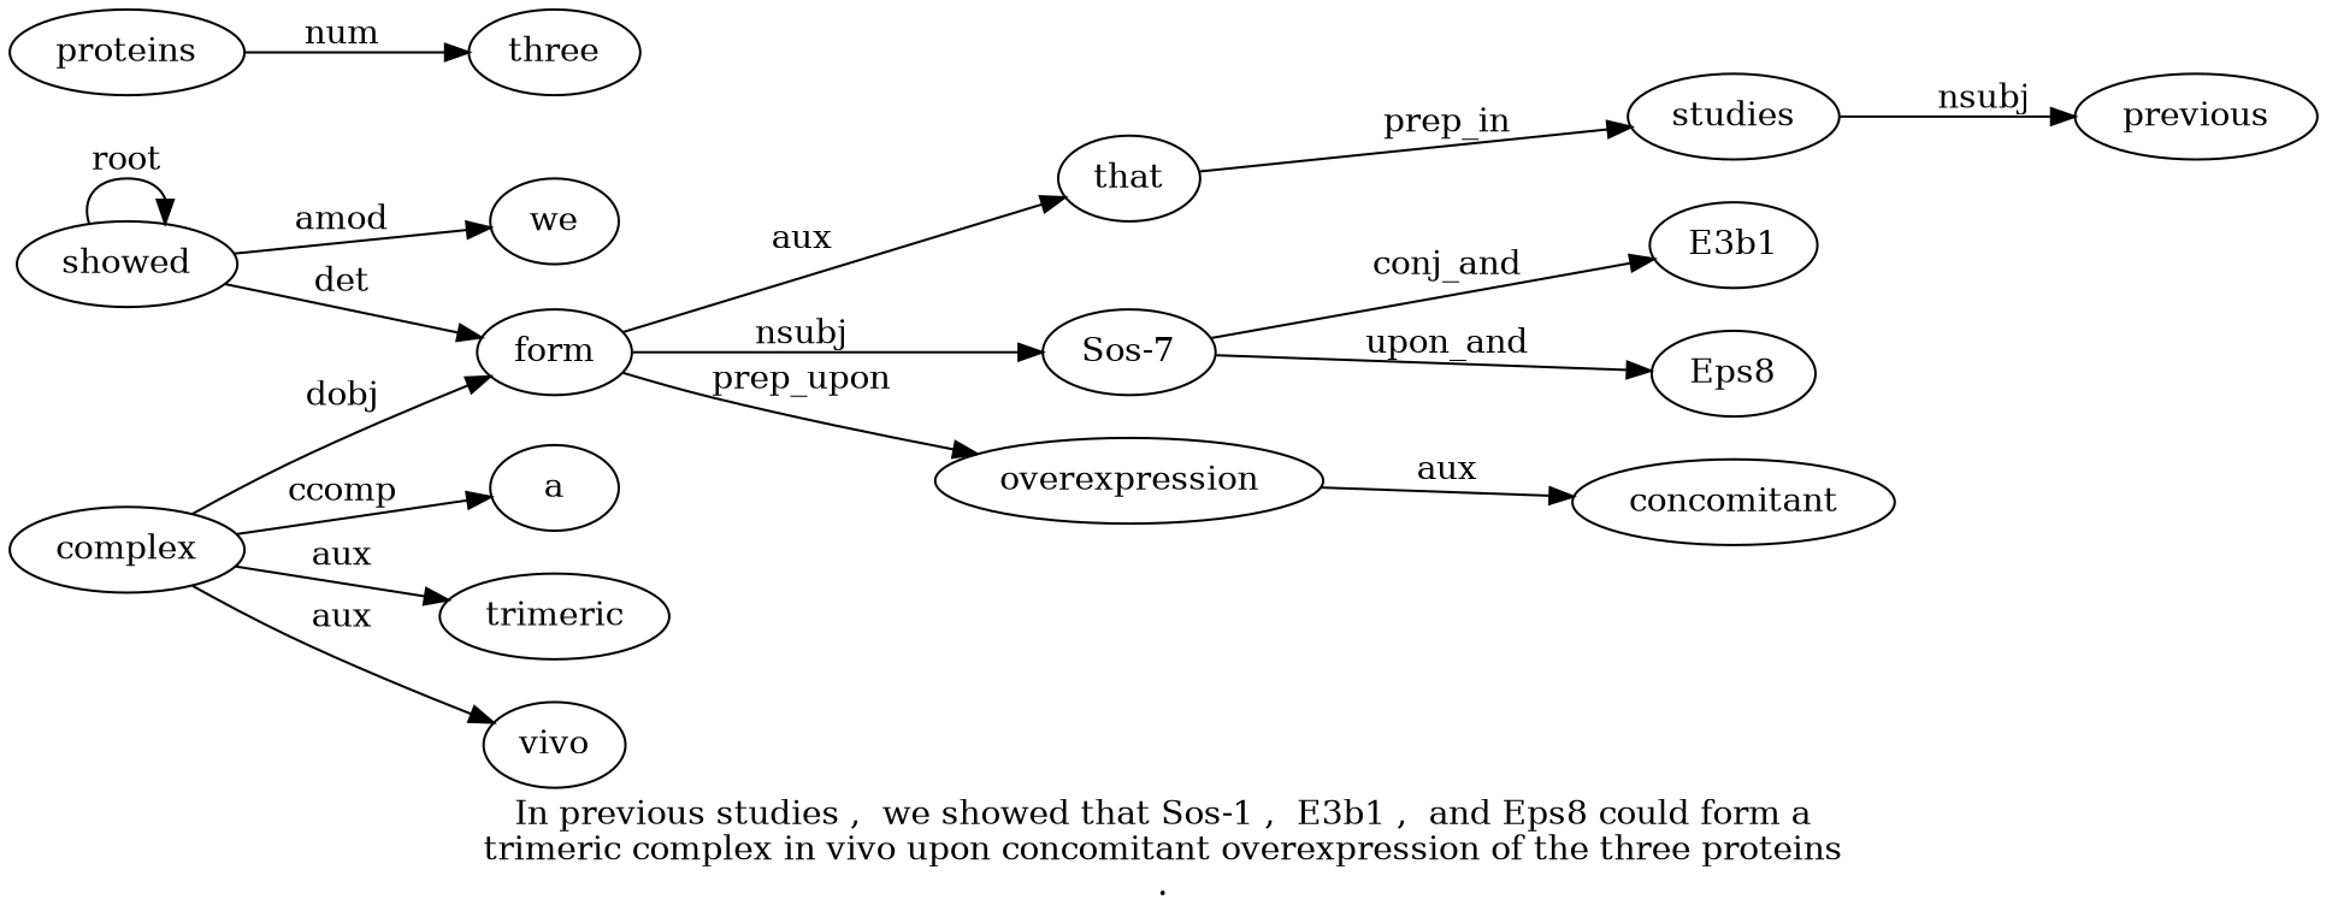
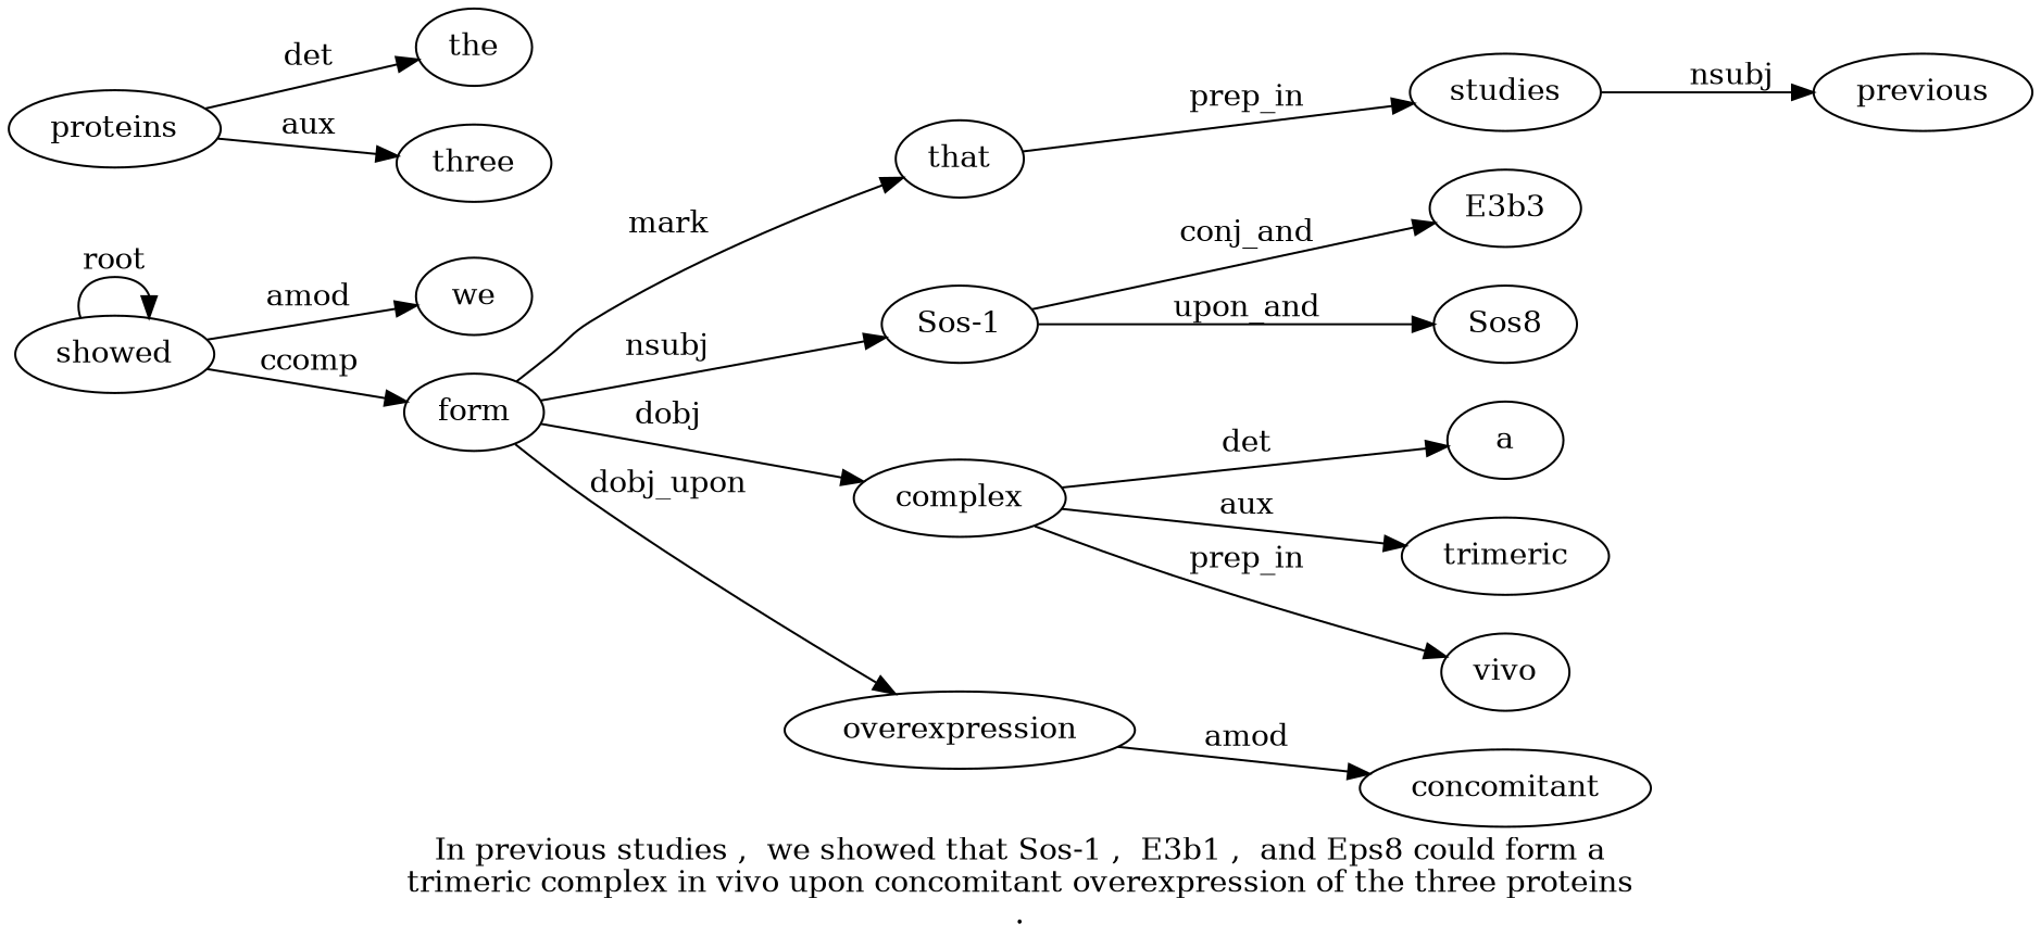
  digraph {
    fontname="DejaVu Serif"
    label="In previous studies ,  we showed that Sos-1 ,  E3b1 ,  and Eps8 could form a\ntrimeric complex in vivo upon concomitant overexpression of the three proteins\n."
    rankdir=LR
    node [fillcolor=white fontname="DejaVu Serif" style=filled]
    edge [fontname="DejaVu Serif"]
    n1 [label=studies]
    n2 [label=previous]
    n3 [label=showed]
    n4 [label=we]
    n5 [label=form]
    n6 [label=that]
-   n7 [label="Sos-7"]
+   n7 [label="Sos-1"]
    n8 [label=complex]
    n9 [label=overexpression]
-   n10 [label=E3b1]
-   n11 [label=Eps8]
+   n10 [label=E3b3]
+   n11 [label=Sos8]
    n12 [label=a]
    n13 [label=trimeric]
    n14 [label=vivo]
    n15 [label=concomitant]
    n16 [label=proteins]
+   n17 [label=the]
    n18 [label=three]
    n1 -> n2 [label=nsubj]
    n3 -> n3 [label=root]
    n3 -> n4 [label=amod]
-   n3 -> n5 [label=det]
-   n5 -> n6 [label=aux]
+   n3 -> n5 [label=ccomp]
+   n5 -> n6 [label=mark]
    n5 -> n7 [label=nsubj]
-   n8 -> n5 [label=dobj]
-   n5 -> n9 [label=prep_upon]
+   n5 -> n8 [label=dobj]
+   n5 -> n9 [label=dobj_upon]
    n6 -> n1 [label=prep_in]
    n7 -> n10 [label=conj_and]
    n7 -> n11 [label=upon_and]
-   n8 -> n12 [label=ccomp]
+   n8 -> n12 [label=det]
    n8 -> n13 [label=aux]
-   n8 -> n14 [label=aux]
-   n9 -> n15 [label=aux]
-   n16 -> n18 [label=num]
+   n8 -> n14 [label=prep_in]
+   n9 -> n15 [label=amod]
+   n16 -> n17 [label=det]
+   n16 -> n18 [label=aux]
  }
